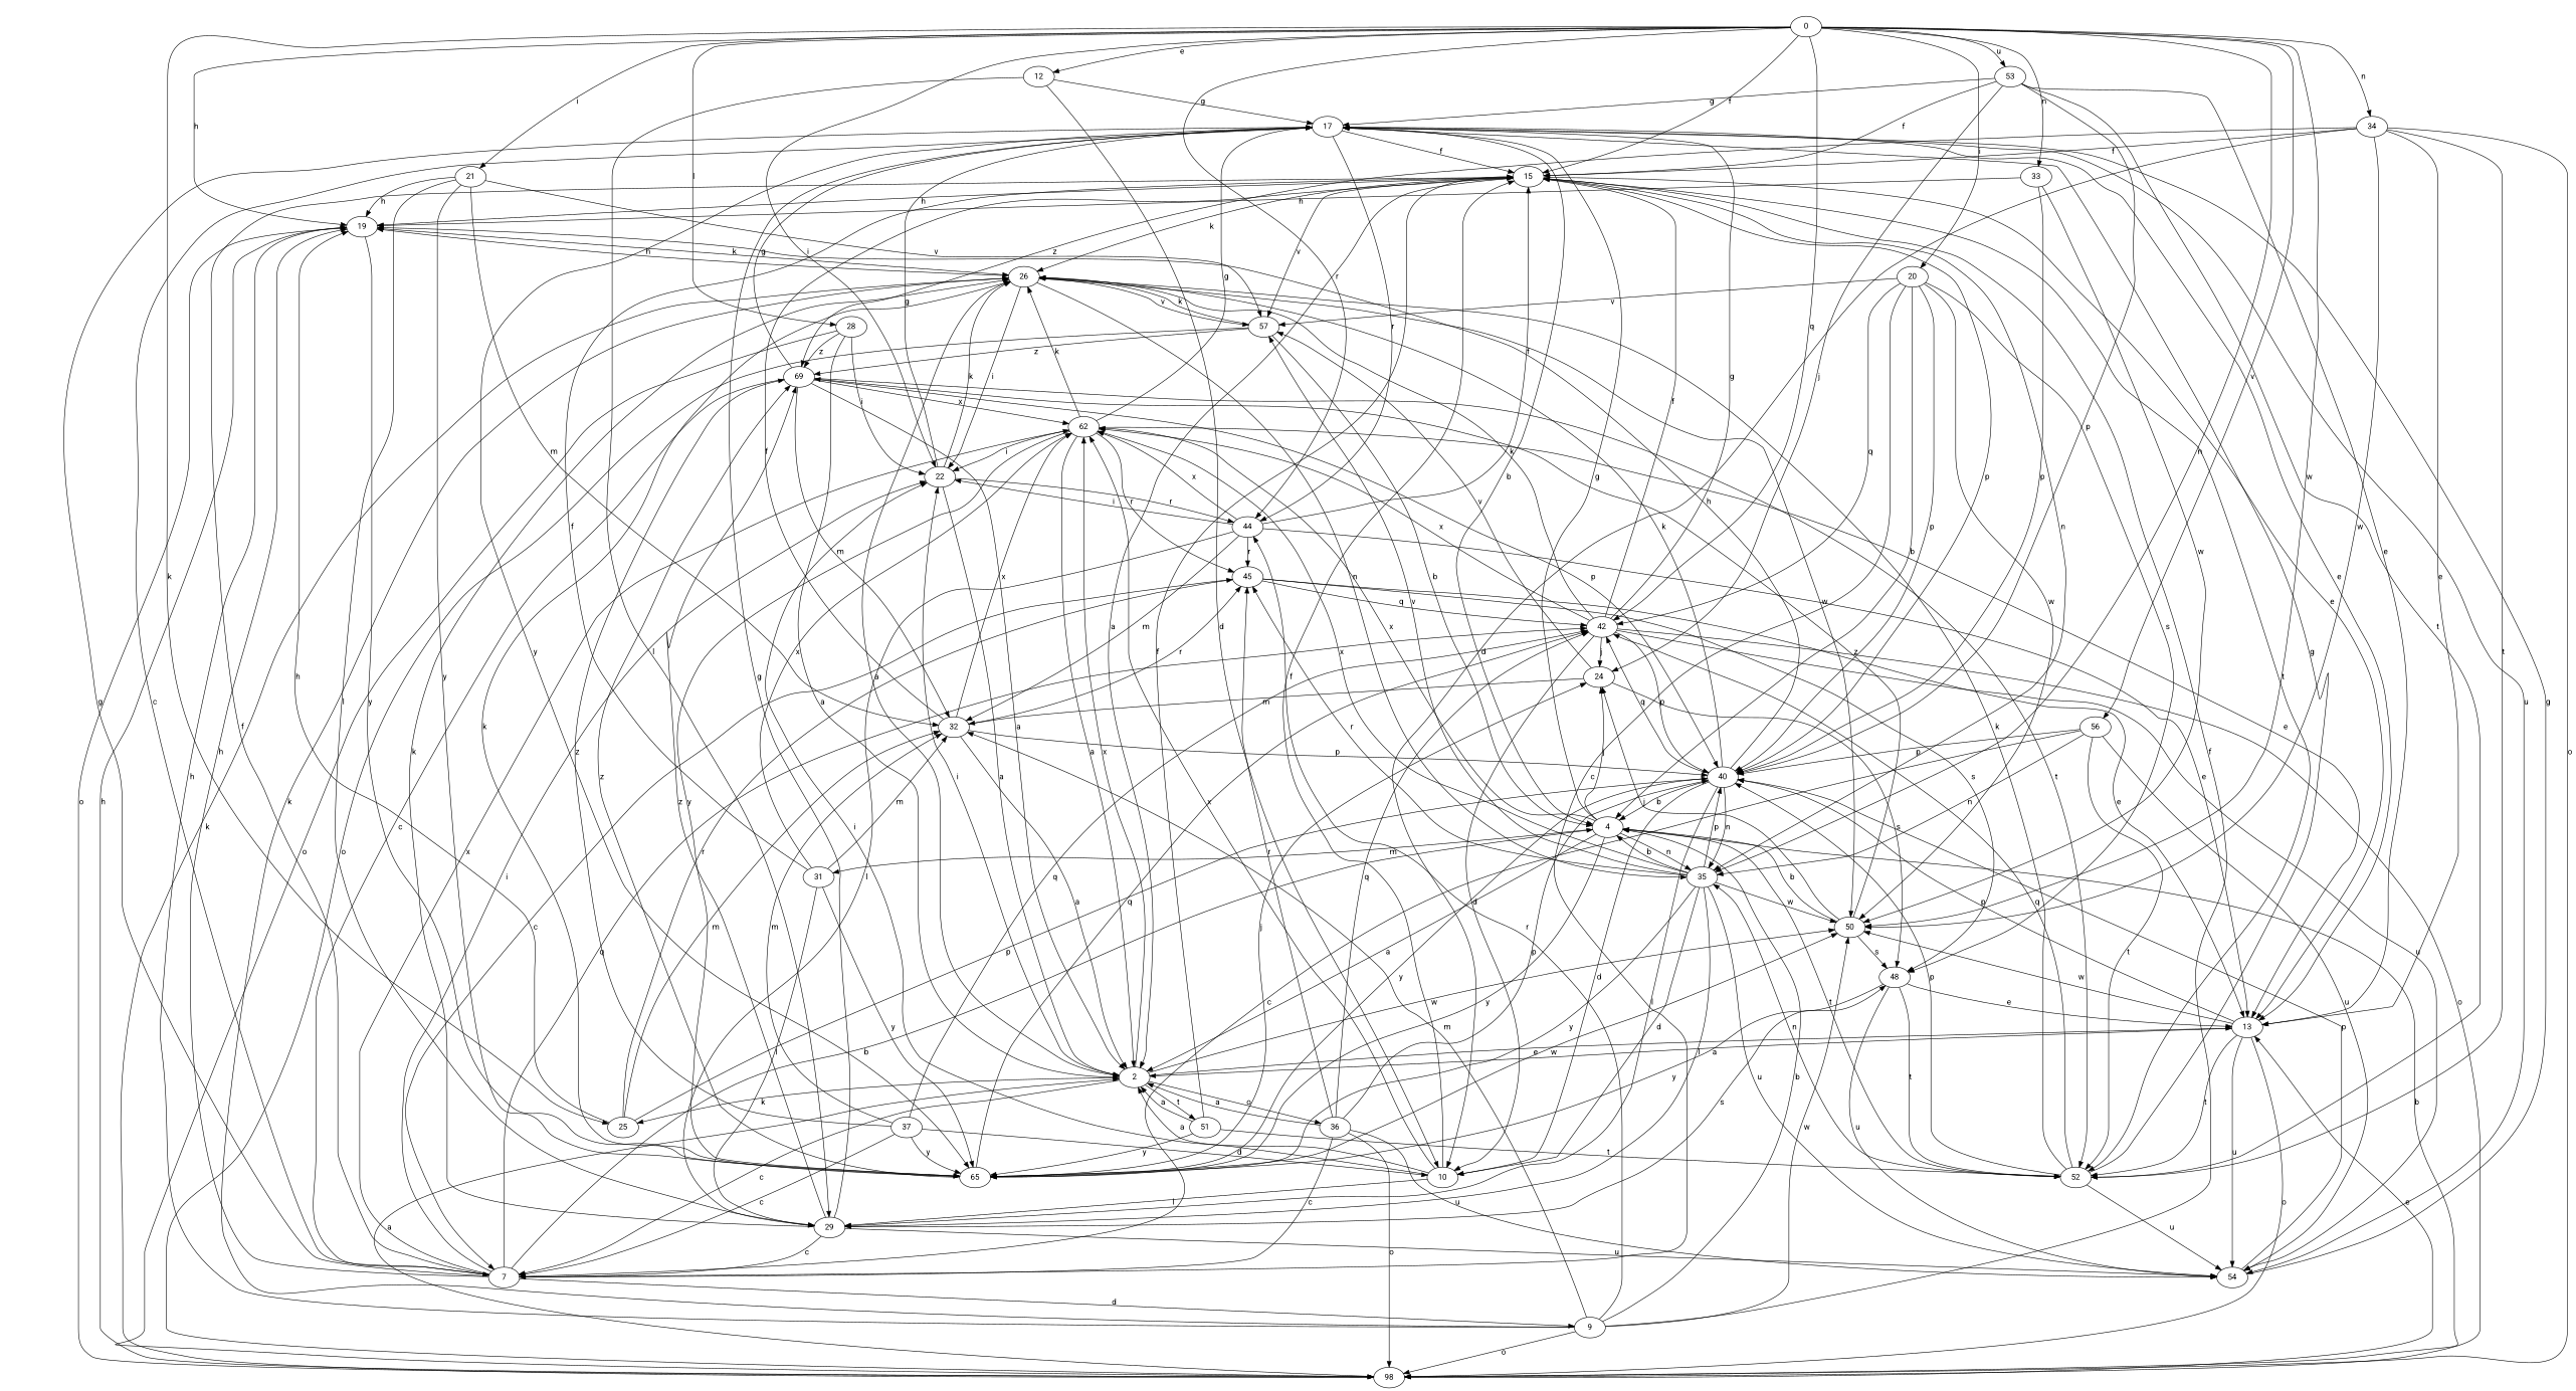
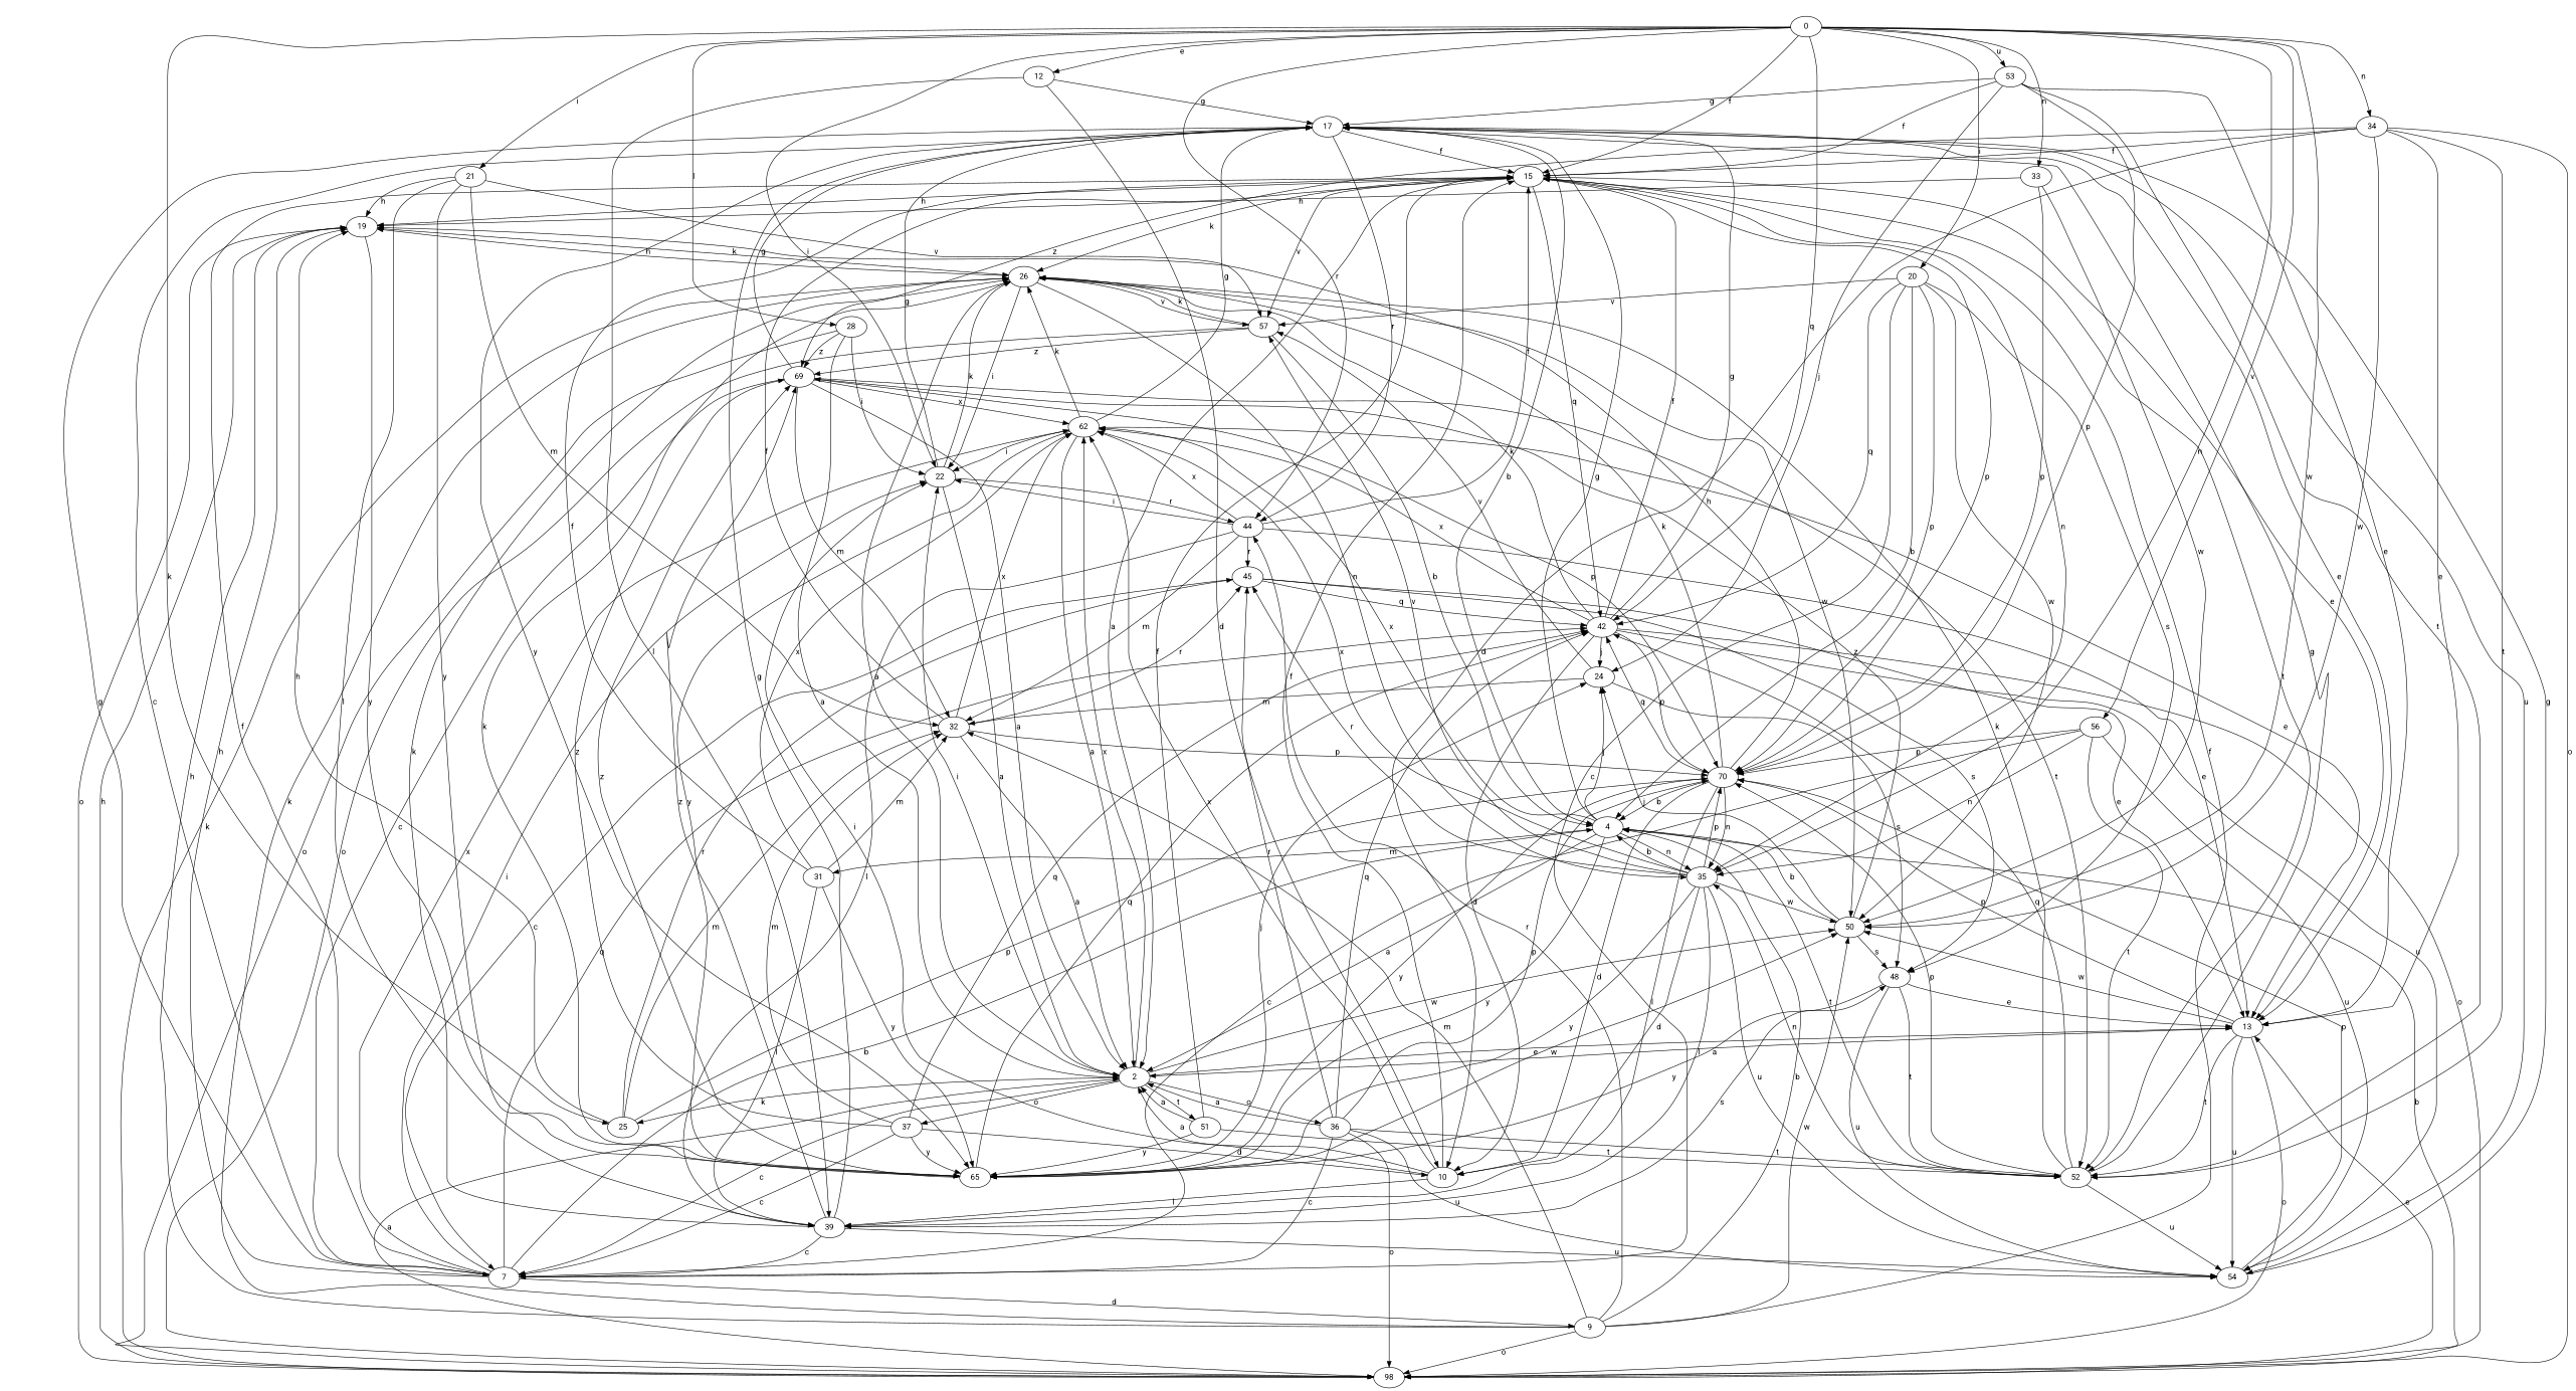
  strict digraph {
    fontname=Roboto
    node [fontname=Roboto]
    edge [fontname=Roboto]
    0
    12
    15
    19
    20
    21
    22
    25
    28
    33
    34
    35
    42
    44
    53
    56
    n17 [label=50]
    17
    10
-   29
+   29 [label=39]
    2
    13
    52
    26
-   40
+   40 [label=70]
    57
    65
    n28 [label=98]
    7
    4
    48
    32
    45
    69
    62
    54
    24
    36
    37
    51
    9
    31
    0 -> 12 [label=e]
    0 -> 15 [label=f]
-   0 -> 19 [label=h]
    0 -> 20 [label=i]
    0 -> 21 [label=i]
    0 -> 22 [label=i]
    0 -> 25 [label=k]
    0 -> 28 [label=l]
    0 -> 33 [label=n]
    0 -> 34 [label=n]
    0 -> 35 [label=n]
    0 -> 42 [label=q]
    0 -> 44 [label=r]
    0 -> 53 [label=u]
    0 -> 56 [label=v]
    0 -> n17 [label=w]
    12 -> 17 [label=g]
    12 -> 10 [label=d]
    12 -> 29 [label=l]
    15 -> 19 [label=h]
    15 -> 35 [label=n]
+   15 -> 42 [label=q]
    15 -> 2 [label=a]
    15 -> 13 [label=e]
    15 -> 52 [label=t]
    15 -> 26 [label=k]
    15 -> 40 [label=p]
    15 -> 57 [label=v]
    19 -> 26 [label=k]
    19 -> 65 [label=y]
    19 -> n28 [label=o]
    20 -> 42 [label=q]
    20 -> n17 [label=w]
    20 -> 40 [label=p]
    20 -> 57 [label=v]
    20 -> 7 [label=c]
    20 -> 4 [label=b]
    20 -> 48 [label=s]
    21 -> 19 [label=h]
    21 -> 29 [label=l]
    21 -> 57 [label=v]
    21 -> 65 [label=y]
    21 -> 32 [label=m]
    22 -> 44 [label=r]
    22 -> 17 [label=g]
    22 -> 2 [label=a]
    22 -> 26 [label=k]
    25 -> 19 [label=h]
    25 -> 40 [label=p]
    25 -> 32 [label=m]
    25 -> 45 [label=r]
    28 -> 22 [label=i]
    28 -> 2 [label=a]
    28 -> n28 [label=o]
    28 -> 69 [label=z]
    33 -> 19 [label=h]
    33 -> n17 [label=w]
    33 -> 40 [label=p]
    34 -> 15 [label=f]
    34 -> n17 [label=w]
    34 -> 10 [label=d]
    34 -> 13 [label=e]
    34 -> 52 [label=t]
    34 -> n28 [label=o]
    34 -> 69 [label=z]
    35 -> n17 [label=w]
    35 -> 10 [label=d]
    35 -> 29 [label=l]
    35 -> 40 [label=p]
    35 -> 57 [label=v]
    35 -> 65 [label=y]
    35 -> 4 [label=b]
    35 -> 45 [label=r]
    35 -> 62 [label=x]
    35 -> 54 [label=u]
    42 -> 15 [label=f]
    42 -> 17 [label=g]
    42 -> 10 [label=d]
    42 -> 26 [label=k]
    42 -> 40 [label=p]
    42 -> n28 [label=o]
    42 -> 62 [label=x]
    42 -> 54 [label=u]
    42 -> 24 [label=j]
    44 -> 15 [label=f]
    44 -> 22 [label=i]
    44 -> 29 [label=l]
    44 -> 13 [label=e]
    44 -> 32 [label=m]
    44 -> 45 [label=r]
    44 -> 62 [label=x]
    53 -> 15 [label=f]
    53 -> 17 [label=g]
    53 -> 13 [label=e]
    53 -> 52 [label=t]
    53 -> 40 [label=p]
    53 -> 24 [label=j]
    56 -> 35 [label=n]
    56 -> 52 [label=t]
    56 -> 40 [label=p]
    56 -> 7 [label=c]
    56 -> 54 [label=u]
    n17 -> 4 [label=b]
    n17 -> 48 [label=s]
    n17 -> 69 [label=z]
    n17 -> 24 [label=j]
    17 -> 15 [label=f]
    17 -> 44 [label=r]
    17 -> 13 [label=e]
    17 -> 65 [label=y]
    17 -> 7 [label=c]
    17 -> 4 [label=b]
    17 -> 54 [label=u]
    10 -> 15 [label=f]
    10 -> 22 [label=i]
    10 -> 29 [label=l]
    10 -> 2 [label=a]
    10 -> 62 [label=x]
    29 -> 17 [label=g]
    29 -> 26 [label=k]
    29 -> 7 [label=c]
    29 -> 48 [label=s]
    29 -> 69 [label=z]
    29 -> 54 [label=u]
    2 -> 22 [label=i]
    2 -> 25 [label=k]
    2 -> n17 [label=w]
    2 -> 13 [label=e]
    2 -> 7 [label=c]
    2 -> 62 [label=x]
    2 -> 36 [label=o]
+   2 -> 37 [label=o]
    2 -> 51 [label=t]
    13 -> n17 [label=w]
    13 -> 2 [label=a]
    13 -> 52 [label=t]
    13 -> 40 [label=p]
    13 -> n28 [label=o]
    13 -> 54 [label=u]
    52 -> 35 [label=n]
    52 -> 42 [label=q]
    52 -> 17 [label=g]
    52 -> 26 [label=k]
    52 -> 40 [label=p]
    52 -> 54 [label=u]
    26 -> 19 [label=h]
    26 -> 22 [label=i]
    26 -> 35 [label=n]
    26 -> n17 [label=w]
    26 -> 2 [label=a]
    26 -> 57 [label=v]
    40 -> 19 [label=h]
    40 -> 35 [label=n]
    40 -> 42 [label=q]
    40 -> 10 [label=d]
    40 -> 29 [label=l]
    40 -> 26 [label=k]
    40 -> 65 [label=y]
    40 -> 4 [label=b]
    57 -> 26 [label=k]
    57 -> n28 [label=o]
    57 -> 4 [label=b]
    57 -> 69 [label=z]
    65 -> 42 [label=q]
    65 -> n17 [label=w]
    65 -> 26 [label=k]
    65 -> 69 [label=z]
    65 -> 24 [label=j]
    n28 -> 19 [label=h]
    n28 -> 2 [label=a]
    n28 -> 13 [label=e]
    n28 -> 26 [label=k]
    n28 -> 4 [label=b]
    7 -> 15 [label=f]
    7 -> 19 [label=h]
    7 -> 22 [label=i]
    7 -> 42 [label=q]
    7 -> 17 [label=g]
    7 -> 4 [label=b]
    7 -> 62 [label=x]
    7 -> 9 [label=d]
    4 -> 35 [label=n]
    4 -> 17 [label=g]
    4 -> 2 [label=a]
    4 -> 52 [label=t]
    4 -> 65 [label=y]
    4 -> 62 [label=x]
    4 -> 24 [label=j]
    4 -> 31 [label=m]
    48 -> 13 [label=e]
    48 -> 52 [label=t]
    48 -> 65 [label=y]
    48 -> 54 [label=u]
    32 -> 15 [label=f]
    32 -> 2 [label=a]
    32 -> 40 [label=p]
    32 -> 45 [label=r]
    32 -> 62 [label=x]
    45 -> 42 [label=q]
    45 -> 13 [label=e]
    45 -> 7 [label=c]
    45 -> 48 [label=s]
    69 -> 17 [label=g]
    69 -> 2 [label=a]
    69 -> 52 [label=t]
    69 -> 40 [label=p]
    69 -> 7 [label=c]
    69 -> 32 [label=m]
    69 -> 62 [label=x]
    62 -> 22 [label=i]
    62 -> 17 [label=g]
    62 -> 2 [label=a]
    62 -> 13 [label=e]
    62 -> 26 [label=k]
    62 -> 65 [label=y]
-   62 -> 45 [label=r]
    54 -> 17 [label=g]
    54 -> 40 [label=p]
    24 -> 57 [label=v]
    24 -> 48 [label=s]
    24 -> 32 [label=m]
    36 -> 42 [label=q]
    36 -> 2 [label=a]
+   36 -> 52 [label=t]
    36 -> 40 [label=p]
    36 -> n28 [label=o]
    36 -> 7 [label=c]
    36 -> 45 [label=r]
    36 -> 54 [label=u]
    37 -> 42 [label=q]
    37 -> 10 [label=d]
    37 -> 65 [label=y]
    37 -> 7 [label=c]
    37 -> 32 [label=m]
    37 -> 69 [label=z]
    51 -> 15 [label=f]
    51 -> 2 [label=a]
    51 -> 52 [label=t]
    51 -> 65 [label=y]
    9 -> 15 [label=f]
    9 -> 19 [label=h]
    9 -> 44 [label=r]
    9 -> n17 [label=w]
    9 -> 26 [label=k]
    9 -> n28 [label=o]
    9 -> 4 [label=b]
    9 -> 32 [label=m]
    31 -> 15 [label=f]
    31 -> 29 [label=l]
    31 -> 65 [label=y]
    31 -> 32 [label=m]
    31 -> 62 [label=x]
  }
